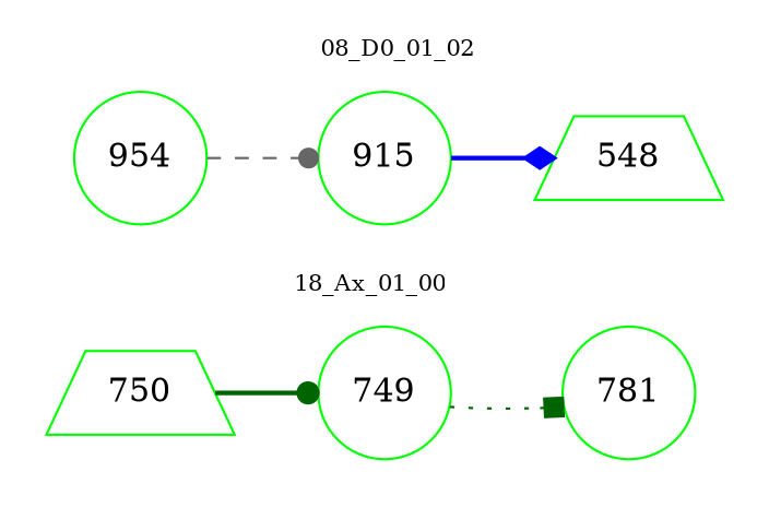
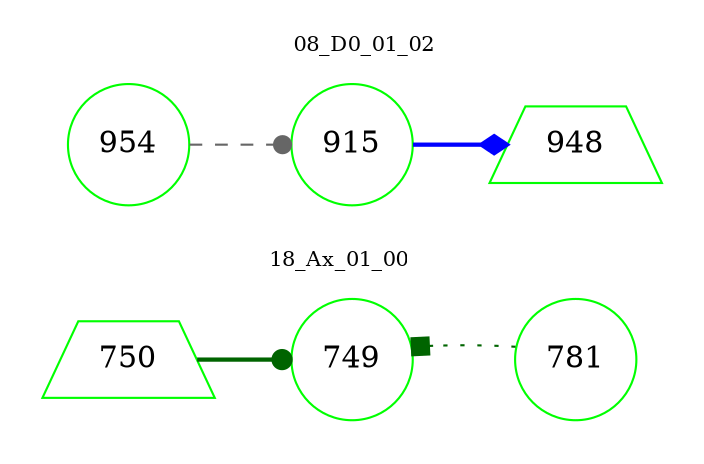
  digraph {
    rankdir=LR
    node [color=green shape=circle]
    edge [arrowhead=dot color=darkgreen style=bold]
    n1 [label=750 shape=trapezium]
    n2 [label=749]
    n3 [label=781]
    n4 [label=954]
    n5 [label=915]
-   n6 [label=548 shape=trapezium]
+   n6 [label=948 shape=trapezium]
    subgraph cluster_1 {
      color=white
      fontsize=10
      label="18_Ax_01_00"
      n1
      n2
      n3
    }
    subgraph cluster_2 {
      color=white
      fontsize=10
      label="08_D0_01_02"
      n4
      n5
      n6
    }
    n1 -> n2
-   n2 -> n3 [arrowhead=box style=dotted]
+   n3 -> n2 [arrowhead=box style=dotted]
    n4 -> n5 [color=gray40 style=dashed]
    n5 -> n6 [arrowhead=diamond color=blue]
  }
